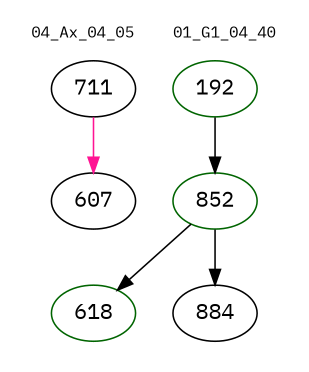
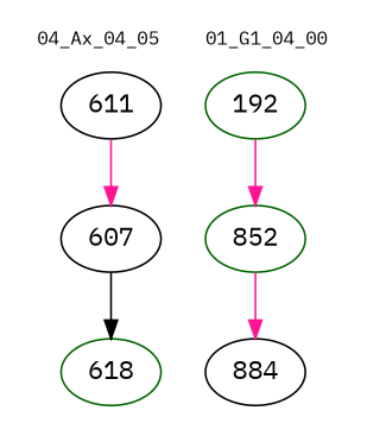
  digraph {
    fontname="IBM Plex Mono"
    node [color=black fontname="IBM Plex Mono"]
    edge [color=deeppink fontname="IBM Plex Mono"]
-   n1 [label=711]
+   n1 [label=611]
    n2 [label=607]
    n3 [color=darkgreen label=618]
    n4 [color=darkgreen label=192]
    n5 [color=darkgreen label=852]
    n6 [label=884]
    subgraph cluster_1 {
      color=white
      fontsize=10
      label="04_Ax_04_05"
      n1
      n2
      n3
    }
    subgraph cluster_2 {
      color=white
      fontsize=10
-     label="01_G1_04_40"
+     label="01_G1_04_00"
      n4
      n5
      n6
    }
    n1 -> n2
-   n5 -> n3 [color=black]
-   n4 -> n5 [color=black]
-   n5 -> n6 [color=black]
+   n2 -> n3 [color=black]
+   n4 -> n5
+   n5 -> n6
  }
